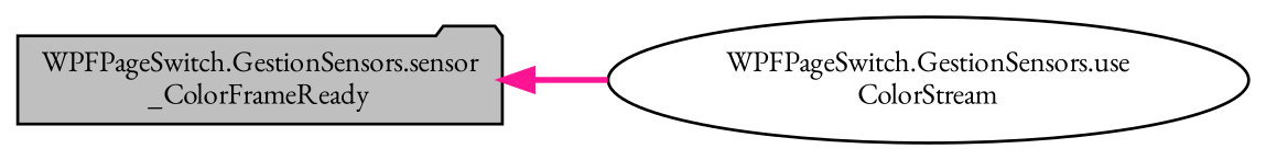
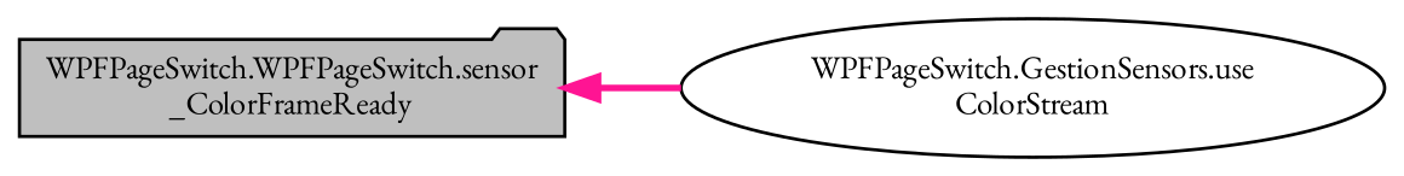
  digraph {
    rankdir=LR
    fontname="EB Garamond"
    node [color=black fontname="EB Garamond" fontsize=10 style=filled]
-   n1 [fillcolor=grey75 fontcolor=black height=0.2 label="WPFPageSwitch.GestionSensors.sensor\l_ColorFrameReady" shape=folder width=0.4]
+   n1 [fillcolor=grey75 fontcolor=black height=0.2 label="WPFPageSwitch.WPFPageSwitch.sensor\l_ColorFrameReady" shape=folder width=0.4]
    n2 [fillcolor=white height=0.2 label="WPFPageSwitch.GestionSensors.use\lColorStream" shape=ellipse width=0.4]
    n1 -> n2 [color=deeppink dir=back fontname="EB Garamond" fontsize=10 labelfontname=Helvetica labelfontsize=10 style=bold]
  }
